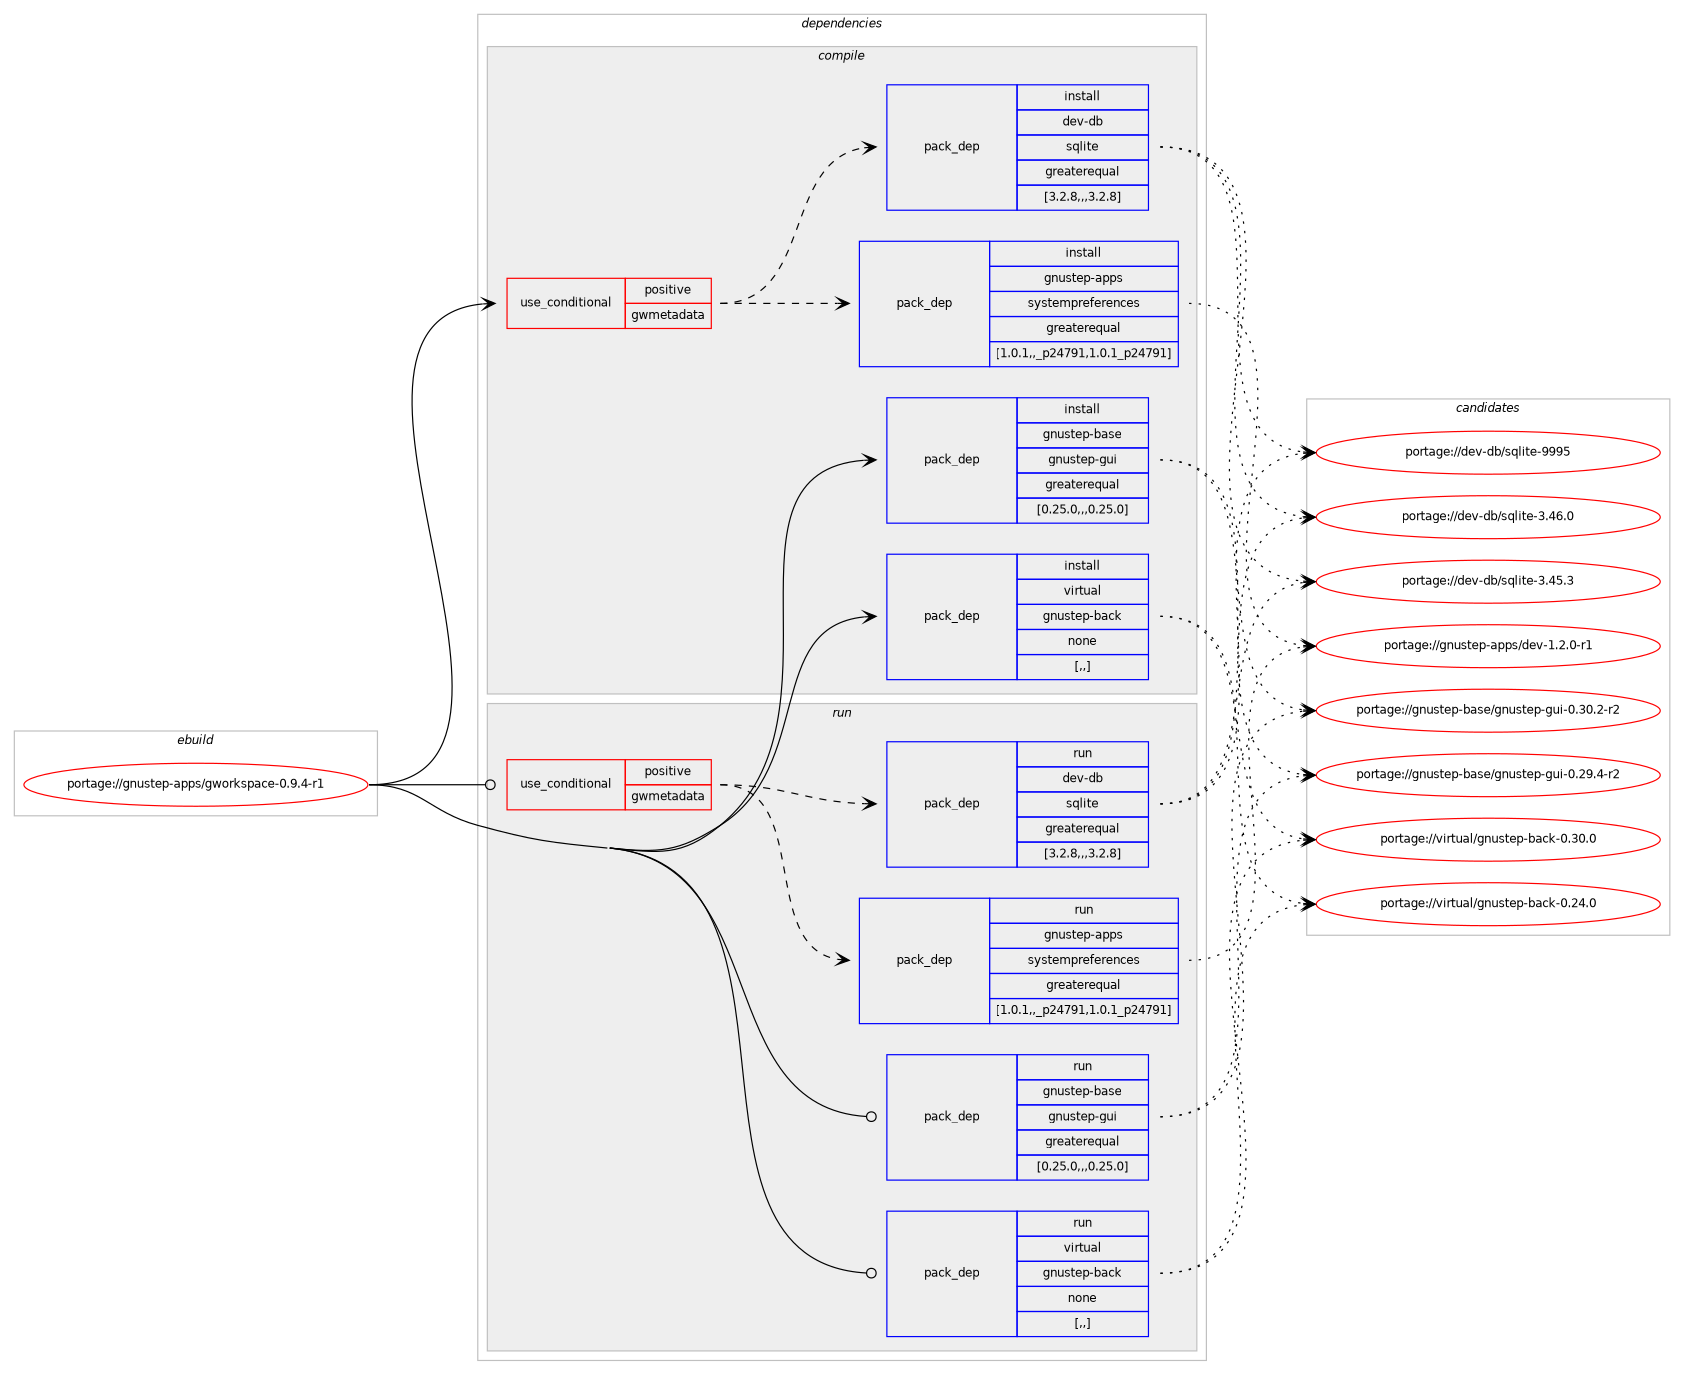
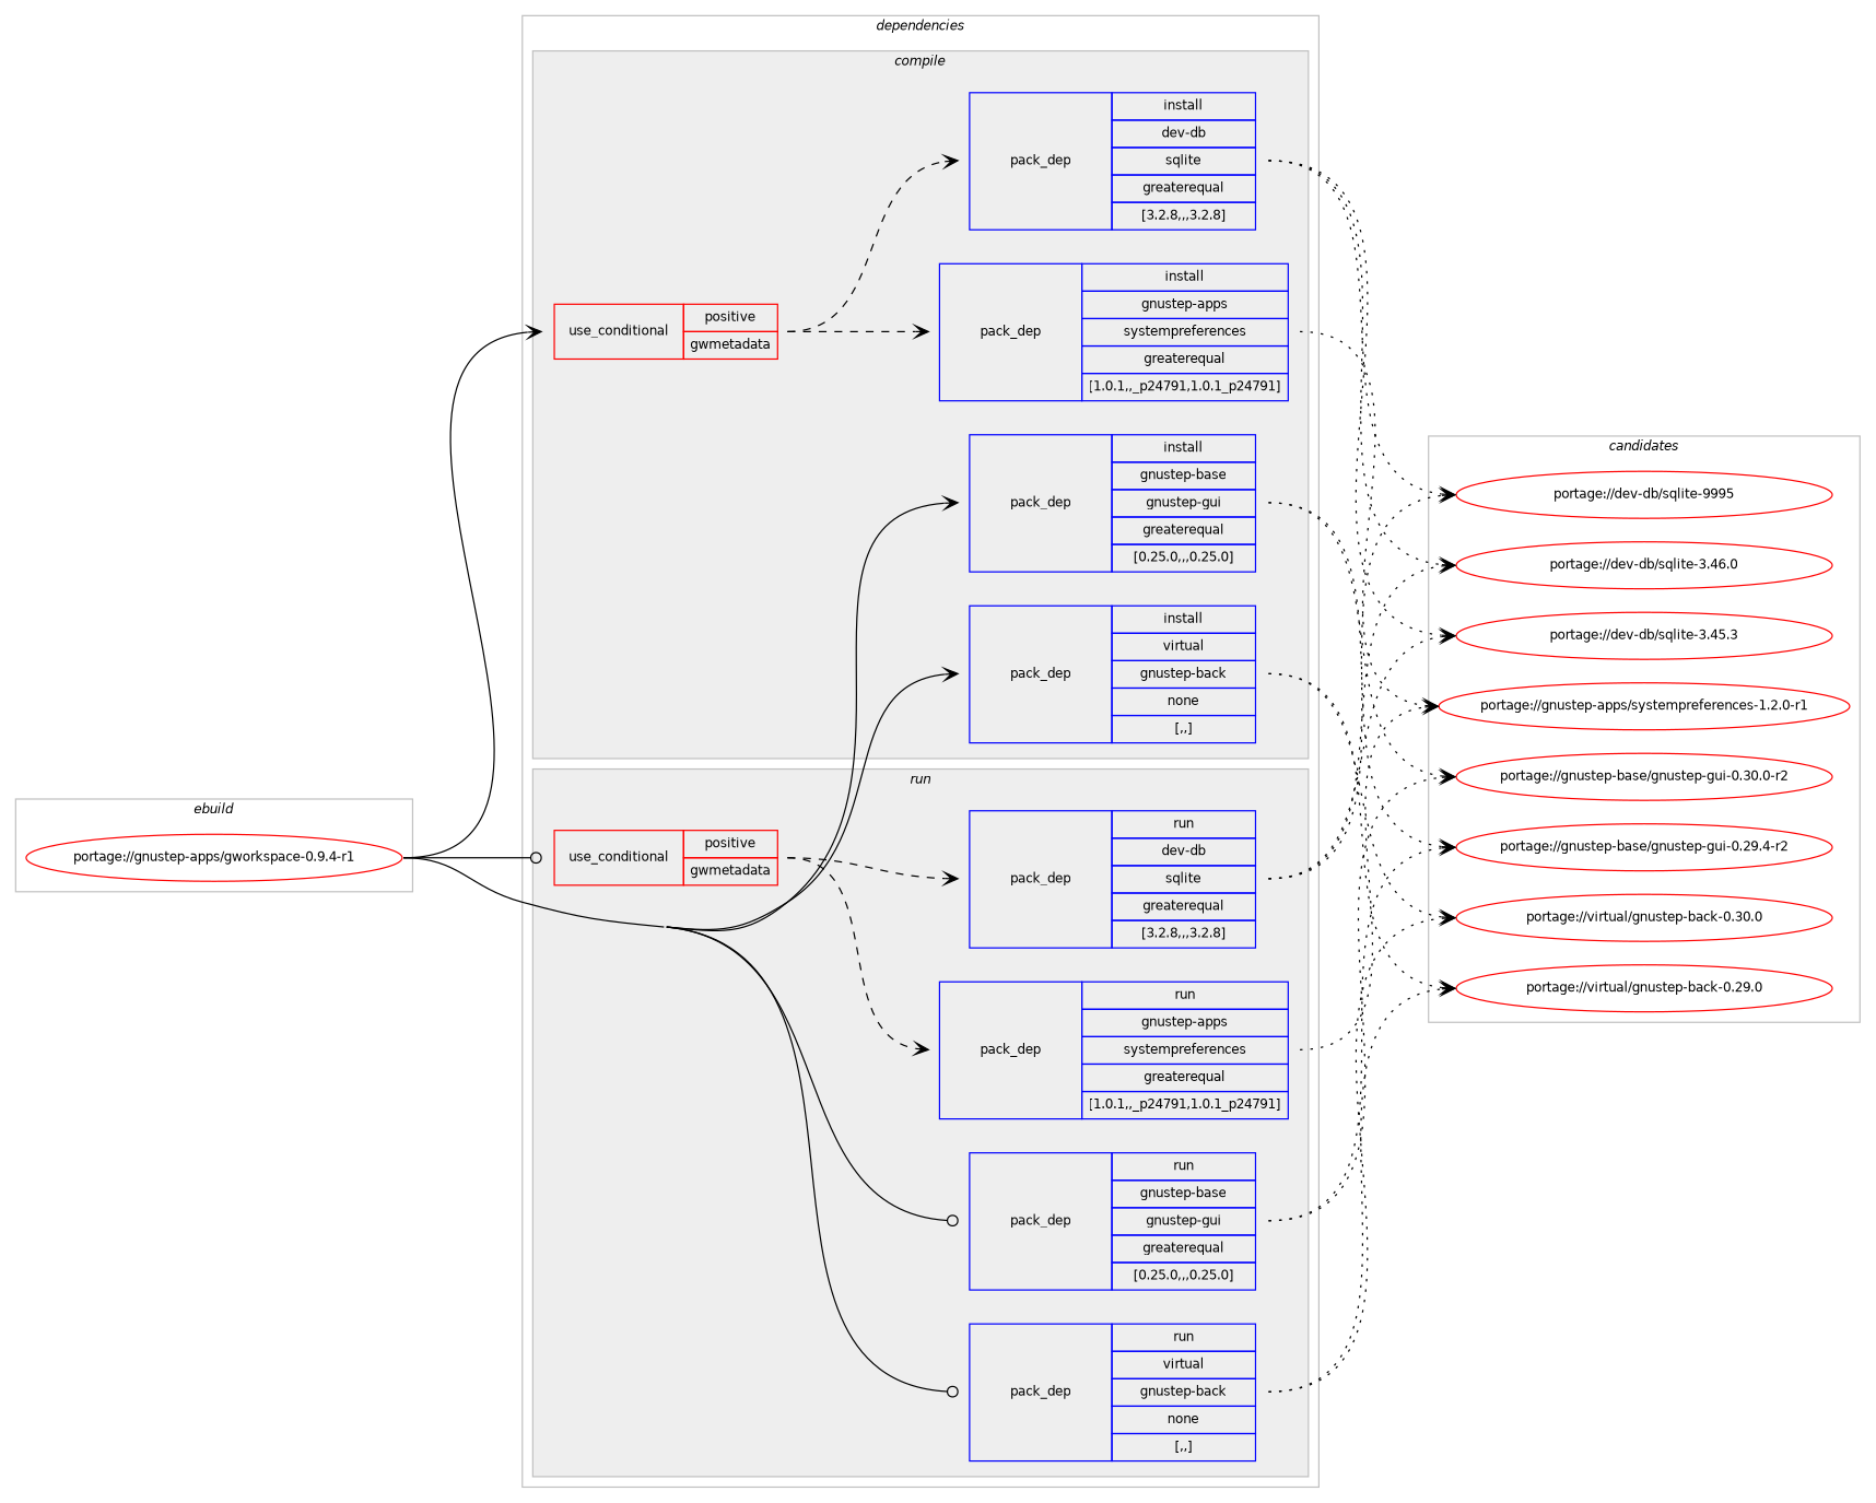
  digraph {
    compound=true
    concentrate=true
    fontname=Helvetica
    fontsize=10
    newrank=true
    rankdir=LR
    ranksep=1.5
    node [color=red fontname=Helvetica fontsize=10 shape=none]
    edge [arrowhead=vee headport=w style=dotted tailport=e weight=100]
    n1 [label="portage://gnustep-apps/gworkspace-0.9.4-r1" width=4 shape=""]
    n2 [color=blue label=<<TABLE BORDER="0" CELLBORDER="1" CELLSPACING="0" CELLPADDING="4" WIDTH="220"><TR><TD ROWSPAN="6" CELLPADDING="30">pack_dep</TD></TR><TR><TD WIDTH="110">install</TD></TR><TR><TD>gnustep-apps</TD></TR><TR><TD>systempreferences</TD></TR><TR><TD>greaterequal</TD></TR><TR><TD>[1.0.1,,_p24791,1.0.1_p24791]</TD></TR></TABLE>>]
    n3 [color=blue label=<<TABLE BORDER="0" CELLBORDER="1" CELLSPACING="0" CELLPADDING="4" WIDTH="220"><TR><TD ROWSPAN="6" CELLPADDING="30">pack_dep</TD></TR><TR><TD WIDTH="110">install</TD></TR><TR><TD>dev-db</TD></TR><TR><TD>sqlite</TD></TR><TR><TD>greaterequal</TD></TR><TR><TD>[3.2.8,,,3.2.8]</TD></TR></TABLE>>]
    n4 [label=<<TABLE BORDER="0" CELLBORDER="1" CELLSPACING="0" CELLPADDING="4"><TR><TD ROWSPAN="3" CELLPADDING="10">use_conditional</TD></TR><TR><TD>positive</TD></TR><TR><TD>gwmetadata</TD></TR></TABLE>>]
    n5 [color=blue label=<<TABLE BORDER="0" CELLBORDER="1" CELLSPACING="0" CELLPADDING="4" WIDTH="220"><TR><TD ROWSPAN="6" CELLPADDING="30">pack_dep</TD></TR><TR><TD WIDTH="110">install</TD></TR><TR><TD>gnustep-base</TD></TR><TR><TD>gnustep-gui</TD></TR><TR><TD>greaterequal</TD></TR><TR><TD>[0.25.0,,,0.25.0]</TD></TR></TABLE>>]
    n6 [color=blue label=<<TABLE BORDER="0" CELLBORDER="1" CELLSPACING="0" CELLPADDING="4" WIDTH="220"><TR><TD ROWSPAN="6" CELLPADDING="30">pack_dep</TD></TR><TR><TD WIDTH="110">install</TD></TR><TR><TD>virtual</TD></TR><TR><TD>gnustep-back</TD></TR><TR><TD>none</TD></TR><TR><TD>[,,]</TD></TR></TABLE>>]
    n7 [color=blue label=<<TABLE BORDER="0" CELLBORDER="1" CELLSPACING="0" CELLPADDING="4" WIDTH="220"><TR><TD ROWSPAN="6" CELLPADDING="30">pack_dep</TD></TR><TR><TD WIDTH="110">run</TD></TR><TR><TD>gnustep-apps</TD></TR><TR><TD>systempreferences</TD></TR><TR><TD>greaterequal</TD></TR><TR><TD>[1.0.1,,_p24791,1.0.1_p24791]</TD></TR></TABLE>>]
    n8 [color=blue label=<<TABLE BORDER="0" CELLBORDER="1" CELLSPACING="0" CELLPADDING="4" WIDTH="220"><TR><TD ROWSPAN="6" CELLPADDING="30">pack_dep</TD></TR><TR><TD WIDTH="110">run</TD></TR><TR><TD>dev-db</TD></TR><TR><TD>sqlite</TD></TR><TR><TD>greaterequal</TD></TR><TR><TD>[3.2.8,,,3.2.8]</TD></TR></TABLE>>]
    n9 [label=<<TABLE BORDER="0" CELLBORDER="1" CELLSPACING="0" CELLPADDING="4"><TR><TD ROWSPAN="3" CELLPADDING="10">use_conditional</TD></TR><TR><TD>positive</TD></TR><TR><TD>gwmetadata</TD></TR></TABLE>>]
    n10 [color=blue label=<<TABLE BORDER="0" CELLBORDER="1" CELLSPACING="0" CELLPADDING="4" WIDTH="220"><TR><TD ROWSPAN="6" CELLPADDING="30">pack_dep</TD></TR><TR><TD WIDTH="110">run</TD></TR><TR><TD>gnustep-base</TD></TR><TR><TD>gnustep-gui</TD></TR><TR><TD>greaterequal</TD></TR><TR><TD>[0.25.0,,,0.25.0]</TD></TR></TABLE>>]
    n11 [color=blue label=<<TABLE BORDER="0" CELLBORDER="1" CELLSPACING="0" CELLPADDING="4" WIDTH="220"><TR><TD ROWSPAN="6" CELLPADDING="30">pack_dep</TD></TR><TR><TD WIDTH="110">run</TD></TR><TR><TD>virtual</TD></TR><TR><TD>gnustep-back</TD></TR><TR><TD>none</TD></TR><TR><TD>[,,]</TD></TR></TABLE>>]
-   n12 [label="portage://gnustep-apps/dev-1.2.0-r1" width=4 shape=""]
+   n12 [label="portage://gnustep-apps/systempreferences-1.2.0-r1" width=4 shape=""]
    n13 [label="portage://dev-db/sqlite-9995" width=4 shape=""]
    n14 [label="portage://dev-db/sqlite-3.46.0" width=4 shape=""]
    n15 [label="portage://dev-db/sqlite-3.45.3" width=4 shape=""]
-   n16 [label="portage://gnustep-base/gnustep-gui-0.30.2-r2" width=4 shape=""]
+   n16 [label="portage://gnustep-base/gnustep-gui-0.30.0-r2" width=4 shape=""]
    n17 [label="portage://gnustep-base/gnustep-gui-0.29.4-r2" width=4 shape=""]
    n18 [label="portage://virtual/gnustep-back-0.30.0" width=4 shape=""]
-   n19 [label="portage://virtual/gnustep-back-0.24.0" width=4 shape=""]
+   n19 [label="portage://virtual/gnustep-back-0.29.0" width=4 shape=""]
    subgraph cluster_1 {
      color=gray
      label=<<i>ebuild</i>>
      rank=same
      n1
    }
    subgraph cluster_2 {
      color=gray
      label=<<i>dependencies</i>>
      subgraph cluster_3 {
        color=gray
        fillcolor="#eeeeee"
        label=<<i>compile</i>>
        style=filled
        subgraph sub_4 {
          color=gray
          fillcolor="#eeeeee"
          label=<<i>compile</i>>
          style=filled
          n4
          subgraph sub_5 {
            color=gray
            fillcolor="#eeeeee"
            label=<<i>compile</i>>
            style=filled
            n2
          }
          subgraph sub_6 {
            color=gray
            fillcolor="#eeeeee"
            label=<<i>compile</i>>
            style=filled
            n3
          }
        }
        subgraph sub_7 {
          color=gray
          fillcolor="#eeeeee"
          label=<<i>compile</i>>
          style=filled
          n5
        }
        subgraph sub_8 {
          color=gray
          fillcolor="#eeeeee"
          label=<<i>compile</i>>
          style=filled
          n6
        }
      }
      subgraph cluster_9 {
        color=gray
        fillcolor="#eeeeee"
        label=<<i>compile and run</i>>
        style=filled
      }
      subgraph cluster_10 {
        color=gray
        fillcolor="#eeeeee"
        label=<<i>run</i>>
        style=filled
        subgraph sub_11 {
          color=gray
          fillcolor="#eeeeee"
          label=<<i>run</i>>
          style=filled
          n9
          subgraph sub_12 {
            color=gray
            fillcolor="#eeeeee"
            label=<<i>run</i>>
            style=filled
            n7
          }
          subgraph sub_13 {
            color=gray
            fillcolor="#eeeeee"
            label=<<i>run</i>>
            style=filled
            n8
          }
        }
        subgraph sub_14 {
          color=gray
          fillcolor="#eeeeee"
          label=<<i>run</i>>
          style=filled
          n10
        }
        subgraph sub_15 {
          color=gray
          fillcolor="#eeeeee"
          label=<<i>run</i>>
          style=filled
          n11
        }
      }
    }
    subgraph cluster_16 {
      color=gray
      label=<<i>candidates</i>>
      rank=same
      subgraph sub_17 {
        color=black
        label=<<i>candidates</i>>
        nodesep=1
        rank=same
        n12
      }
      subgraph sub_18 {
        color=black
        label=<<i>candidates</i>>
        nodesep=1
        rank=same
        n13
        n14
        n15
      }
      subgraph sub_19 {
        color=black
        label=<<i>candidates</i>>
        nodesep=1
        rank=same
        n16
        n17
      }
      subgraph sub_20 {
        color=black
        label=<<i>candidates</i>>
        nodesep=1
        rank=same
        n18
        n19
      }
      subgraph sub_21 {
        color=black
        label=<<i>candidates</i>>
        nodesep=1
        rank=same
        n12
      }
      subgraph sub_22 {
        color=black
        label=<<i>candidates</i>>
        nodesep=1
        rank=same
        n13
        n14
        n15
      }
      subgraph sub_23 {
        color=black
        label=<<i>candidates</i>>
        nodesep=1
        rank=same
        n16
        n17
      }
      subgraph sub_24 {
        color=black
        label=<<i>candidates</i>>
        nodesep=1
        rank=same
        n18
        n19
      }
    }
    n1 -> n4 [style=solid weight=20]
    n1 -> n5 [style=solid weight=20]
    n1 -> n6 [style=solid weight=20]
    n1 -> n9 [arrowhead=odot style=solid weight=20]
    n1 -> n10 [arrowhead=odot style=solid weight=20]
    n1 -> n11 [arrowhead=odot style=solid weight=20]
    n2 -> n12
    n3 -> n13
    n3 -> n14
    n3 -> n15
    n4 -> n2 [style=dashed weight=20]
    n4 -> n3 [style=dashed weight=20]
    n5 -> n16
    n5 -> n17
    n6 -> n18
    n6 -> n19
    n7 -> n12
    n8 -> n13
    n8 -> n14
    n8 -> n15
    n9 -> n7 [style=dashed weight=20]
    n9 -> n8 [style=dashed weight=20]
    n10 -> n16
    n10 -> n17
    n11 -> n18
    n11 -> n19
  }
